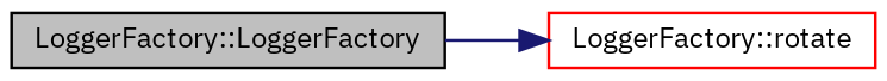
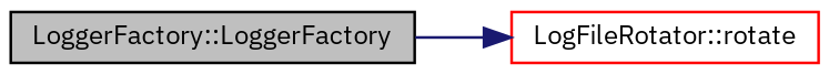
  digraph {
    rankdir=LR
    fontname="IBM Plex Sans"
    node [fontname="IBM Plex Sans" fontsize=10 shape=record style=filled]
    n1 [color=black fillcolor=grey75 fontcolor=black height=0.2 label="LoggerFactory::LoggerFactory" width=0.4]
-   n2 [color=red fillcolor=white height=0.2 label="LoggerFactory::rotate" width=0.4]
+   n2 [color=red fillcolor=white height=0.2 label="LogFileRotator::rotate" width=0.4]
    n1 -> n2 [color=midnightblue fontname="IBM Plex Sans" fontsize=10 labelfontname=Helvetica labelfontsize=10 style=solid]
  }
